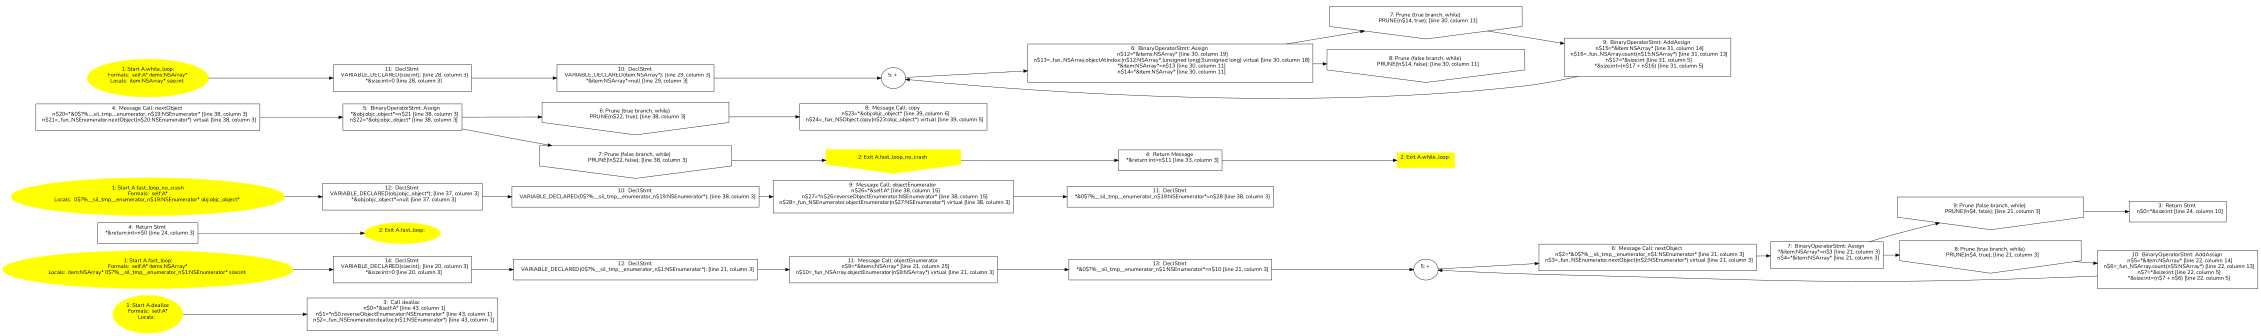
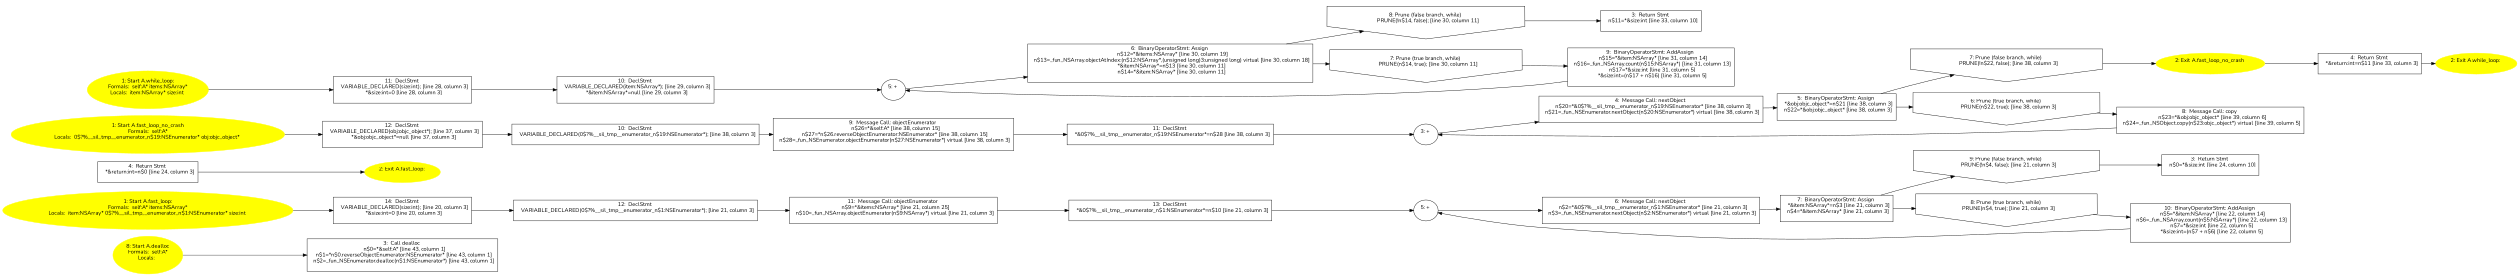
  digraph {
    fontname=Nunito
    rankdir=LR
    node [fontname=Nunito shape=box]
    edge [fontname=Nunito]
-   n1 [color=yellow label="1: Start A.dealloc\nFormals:  self:A*\nLocals:  \n  " style=filled shape=""]
+   n1 [color=yellow label="8: Start A.dealloc\nFormals:  self:A*\nLocals:  \n  " style=filled shape=""]
    n2 [label="3:  Call dealloc \n   n$0=*&self:A* [line 43, column 1]\n  n$1=*n$0.reverseObjectEnumerator:NSEnumerator* [line 43, column 1]\n  n$2=_fun_NSEnumerator.dealloc(n$1:NSEnumerator*) [line 43, column 1]\n "]
    n3 [color=yellow label="1: Start A.fast_loop:\nFormals:  self:A* items:NSArray*\nLocals:  item:NSArray* 0$?%__sil_tmp__enumerator_n$1:NSEnumerator* size:int \n  " style=filled shape=""]
    n4 [label="14:  DeclStmt \n   VARIABLE_DECLARED(size:int); [line 20, column 3]\n  *&size:int=0 [line 20, column 3]\n "]
    n5 [label="12:  DeclStmt \n   VARIABLE_DECLARED(0$?%__sil_tmp__enumerator_n$1:NSEnumerator*); [line 21, column 3]\n "]
    n6 [label="11:  Message Call: objectEnumerator \n   n$9=*&items:NSArray* [line 21, column 25]\n  n$10=_fun_NSArray.objectEnumerator(n$9:NSArray*) virtual [line 21, column 3]\n "]
    n7 [color=yellow label="2: Exit A.fast_loop: \n  " style=filled shape=""]
    n8 [label="3:  Return Stmt \n   n$0=*&size:int [line 24, column 10]\n "]
    n9 [label="4:  Return Stmt \n   *&return:int=n$0 [line 24, column 3]\n "]
    n10 [label="5: + \n  " shape=""]
    n11 [label="6:  Message Call: nextObject \n   n$2=*&0$?%__sil_tmp__enumerator_n$1:NSEnumerator* [line 21, column 3]\n  n$3=_fun_NSEnumerator.nextObject(n$2:NSEnumerator*) virtual [line 21, column 3]\n "]
    n12 [label="7:  BinaryOperatorStmt: Assign \n   *&item:NSArray*=n$3 [line 21, column 3]\n  n$4=*&item:NSArray* [line 21, column 3]\n "]
    n13 [label="8: Prune (true branch, while) \n   PRUNE(n$4, true); [line 21, column 3]\n " shape=invhouse]
    n14 [label="9: Prune (false branch, while) \n   PRUNE(!n$4, false); [line 21, column 3]\n " shape=invhouse]
    n15 [label="10:  BinaryOperatorStmt: AddAssign \n   n$5=*&item:NSArray* [line 22, column 14]\n  n$6=_fun_NSArray.count(n$5:NSArray*) [line 22, column 13]\n  n$7=*&size:int [line 22, column 5]\n  *&size:int=(n$7 + n$6) [line 22, column 5]\n "]
    n16 [label="13:  DeclStmt \n   *&0$?%__sil_tmp__enumerator_n$1:NSEnumerator*=n$10 [line 21, column 3]\n "]
    n17 [color=yellow label="1: Start A.fast_loop_no_crash\nFormals:  self:A*\nLocals:  0$?%__sil_tmp__enumerator_n$19:NSEnumerator* obj:objc_object* \n  " style=filled shape=""]
    n18 [label="12:  DeclStmt \n   VARIABLE_DECLARED(obj:objc_object*); [line 37, column 3]\n  *&obj:objc_object*=null [line 37, column 3]\n "]
    n19 [label="10:  DeclStmt \n   VARIABLE_DECLARED(0$?%__sil_tmp__enumerator_n$19:NSEnumerator*); [line 38, column 3]\n "]
    n20 [label="9:  Message Call: objectEnumerator \n   n$26=*&self:A* [line 38, column 15]\n  n$27=*n$26.reverseObjectEnumerator:NSEnumerator* [line 38, column 15]\n  n$28=_fun_NSEnumerator.objectEnumerator(n$27:NSEnumerator*) virtual [line 38, column 3]\n "]
-   n21 [color=yellow label="2: Exit A.fast_loop_no_crash \n  " style=filled shape=invhouse]
-   n22 [label="4:  Return Message \n   *&return:int=n$11 [line 33, column 3]\n "]
+   n21 [color=yellow label="2: Exit A.fast_loop_no_crash \n  " style=filled shape=""]
+   n22 [label="4:  Return Stmt \n   *&return:int=n$11 [line 33, column 3]\n "]
+   n23 [label="3: + \n  " shape=""]
    n24 [label="4:  Message Call: nextObject \n   n$20=*&0$?%__sil_tmp__enumerator_n$19:NSEnumerator* [line 38, column 3]\n  n$21=_fun_NSEnumerator.nextObject(n$20:NSEnumerator*) virtual [line 38, column 3]\n "]
    n25 [label="5:  BinaryOperatorStmt: Assign \n   *&obj:objc_object*=n$21 [line 38, column 3]\n  n$22=*&obj:objc_object* [line 38, column 3]\n "]
    n26 [label="6: Prune (true branch, while) \n   PRUNE(n$22, true); [line 38, column 3]\n " shape=invhouse]
    n27 [label="7: Prune (false branch, while) \n   PRUNE(!n$22, false); [line 38, column 3]\n " shape=invhouse]
    n28 [label="8:  Message Call: copy \n   n$23=*&obj:objc_object* [line 39, column 6]\n  n$24=_fun_NSObject.copy(n$23:objc_object*) virtual [line 39, column 5]\n "]
    n29 [label="11:  DeclStmt \n   *&0$?%__sil_tmp__enumerator_n$19:NSEnumerator*=n$28 [line 38, column 3]\n "]
    n30 [color=yellow label="1: Start A.while_loop:\nFormals:  self:A* items:NSArray*\nLocals:  item:NSArray* size:int \n  " style=filled shape=""]
    n31 [label="11:  DeclStmt \n   VARIABLE_DECLARED(size:int); [line 28, column 3]\n  *&size:int=0 [line 28, column 3]\n "]
    n32 [label="10:  DeclStmt \n   VARIABLE_DECLARED(item:NSArray*); [line 29, column 3]\n  *&item:NSArray*=null [line 29, column 3]\n "]
    n33 [label="5: + \n  " shape=""]
-   n34 [color=yellow label="2: Exit A.while_loop: \n  " style=filled]
+   n34 [color=yellow label="2: Exit A.while_loop: \n  " style=filled shape=""]
+   n35 [label="3:  Return Stmt \n   n$11=*&size:int [line 33, column 10]\n "]
    n36 [label="6:  BinaryOperatorStmt: Assign \n   n$12=*&items:NSArray* [line 30, column 19]\n  n$13=_fun_NSArray.objectAtIndex:(n$12:NSArray*,(unsigned long)3:unsigned long) virtual [line 30, column 18]\n  *&item:NSArray*=n$13 [line 30, column 11]\n  n$14=*&item:NSArray* [line 30, column 11]\n "]
    n37 [label="7: Prune (true branch, while) \n   PRUNE(n$14, true); [line 30, column 11]\n " shape=invhouse]
    n38 [label="8: Prune (false branch, while) \n   PRUNE(!n$14, false); [line 30, column 11]\n " shape=invhouse]
    n39 [label="9:  BinaryOperatorStmt: AddAssign \n   n$15=*&item:NSArray* [line 31, column 14]\n  n$16=_fun_NSArray.count(n$15:NSArray*) [line 31, column 13]\n  n$17=*&size:int [line 31, column 5]\n  *&size:int=(n$17 + n$16) [line 31, column 5]\n "]
    n1 -> n2
    n3 -> n4
    n4 -> n5
    n5 -> n6
    n6 -> n16
    n9 -> n7
    n10 -> n11
    n11 -> n12
    n12 -> n13
    n12 -> n14
    n13 -> n15
    n14 -> n8
    n15 -> n10
    n16 -> n10
    n17 -> n18
    n18 -> n19
    n19 -> n20
    n20 -> n29
    n21 -> n22
    n22 -> n34
+   n23 -> n24
    n24 -> n25
    n25 -> n26
    n25 -> n27
    n26 -> n28
    n27 -> n21
+   n28 -> n23
+   n29 -> n23
    n30 -> n31
    n31 -> n32
    n32 -> n33
    n33 -> n36
    n36 -> n37
    n36 -> n38
    n37 -> n39
+   n38 -> n35
    n39 -> n33
  }
